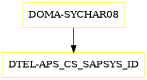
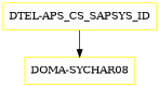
  digraph {
    node [color=yellow shape=box]
    "DTEL-APS_CS_SAPSYS_ID"
    "DOMA-SYCHAR08"
-   "DOMA-SYCHAR08" -> "DTEL-APS_CS_SAPSYS_ID"
+   "DTEL-APS_CS_SAPSYS_ID" -> "DOMA-SYCHAR08"
  }
